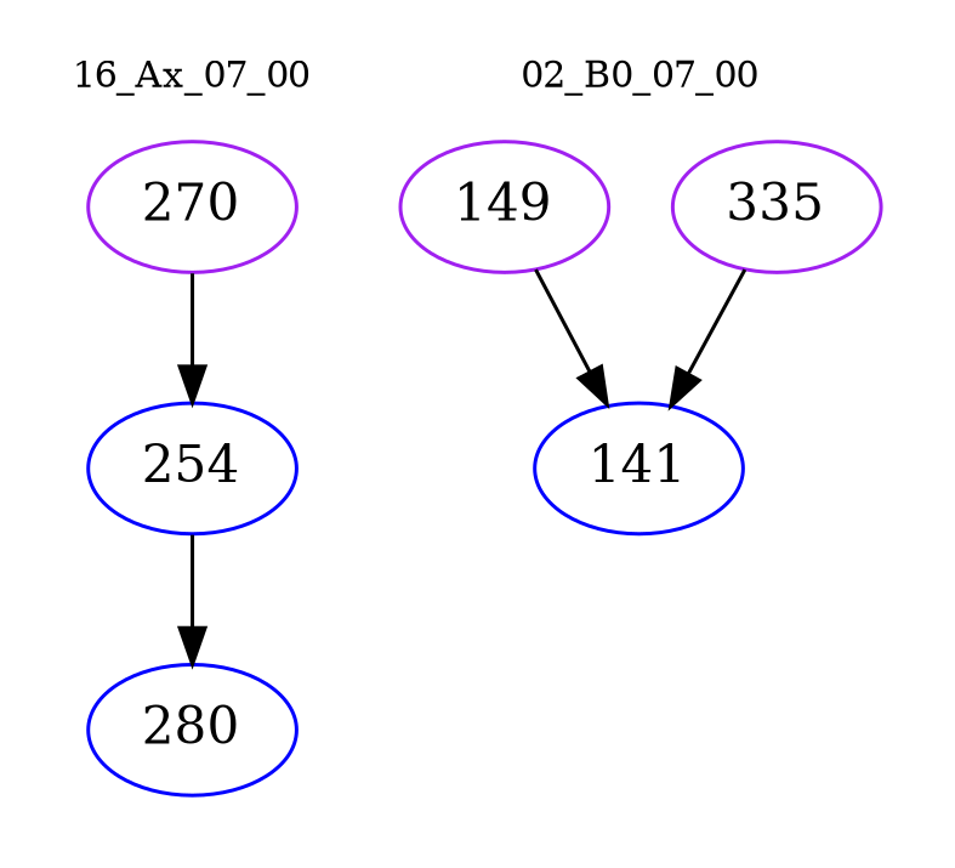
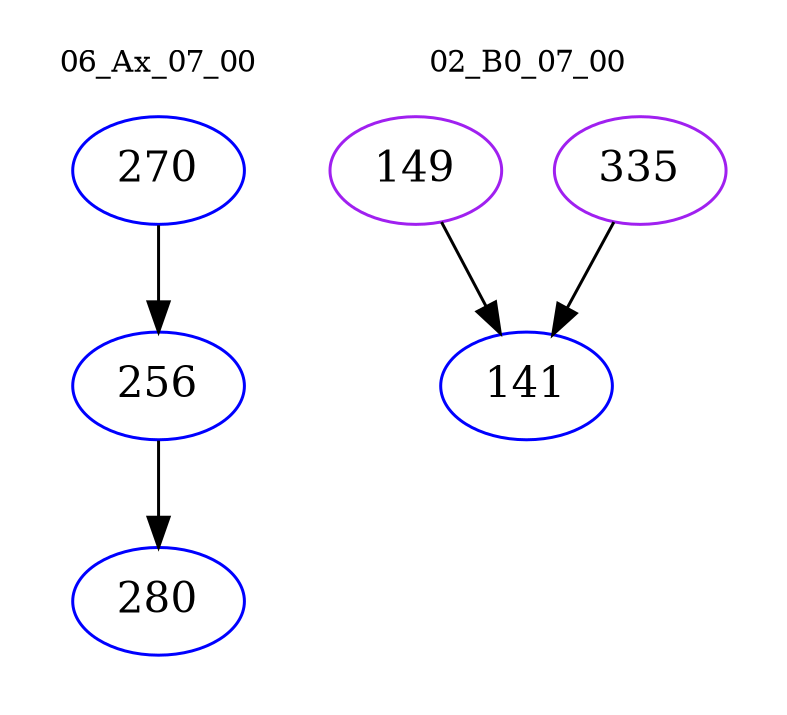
  digraph {
    node [color=purple]
    edge [color=black]
-   n1 [label=270]
-   n2 [color=blue label=254]
+   n1 [color=blue label=270]
+   n2 [color=blue label=256]
    n3 [color=blue label=280]
    n4 [label=335]
    n5 [color=blue label=141]
    n6 [label=149]
    subgraph cluster_1 {
      color=white
      fontsize=10
-     label="16_Ax_07_00"
+     label="06_Ax_07_00"
      n1
      n2
      n3
    }
    subgraph cluster_2 {
      color=white
      fontsize=10
      label="02_B0_07_00"
      n4
      n5
      n6
    }
    n1 -> n2
    n2 -> n3
    n4 -> n5
    n6 -> n5
  }
